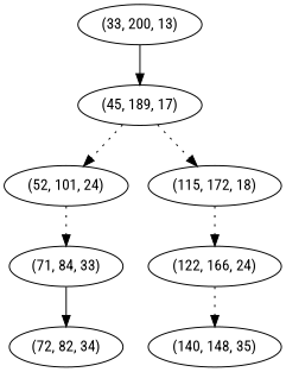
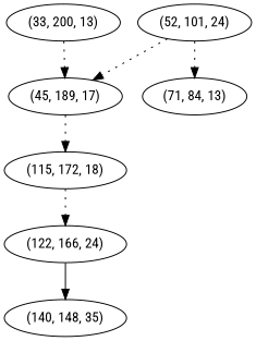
  digraph {
    fontname="Roboto Condensed"
    node [fontname="Roboto Condensed"]
    edge [fontname="Roboto Condensed" style=dotted]
    "(33, 200, 13)"
    "(45, 189, 17)"
    "(52, 101, 24)"
    "(115, 172, 18)"
-   "(71, 84, 33)"
+   "(71, 84, 33)" [label="(71, 84, 13)"]
    "(122, 166, 24)"
-   "(72, 82, 34)"
    "(140, 148, 35)"
-   "(33, 200, 13)" -> "(45, 189, 17)" [style=solid]
-   "(45, 189, 17)" -> "(52, 101, 24)"
+   "(33, 200, 13)" -> "(45, 189, 17)"
+   "(52, 101, 24)" -> "(45, 189, 17)"
    "(45, 189, 17)" -> "(115, 172, 18)"
    "(52, 101, 24)" -> "(71, 84, 33)"
    "(115, 172, 18)" -> "(122, 166, 24)"
-   "(71, 84, 33)" -> "(72, 82, 34)" [style=solid]
-   "(122, 166, 24)" -> "(140, 148, 35)"
+   "(122, 166, 24)" -> "(140, 148, 35)" [style=solid]
  }
